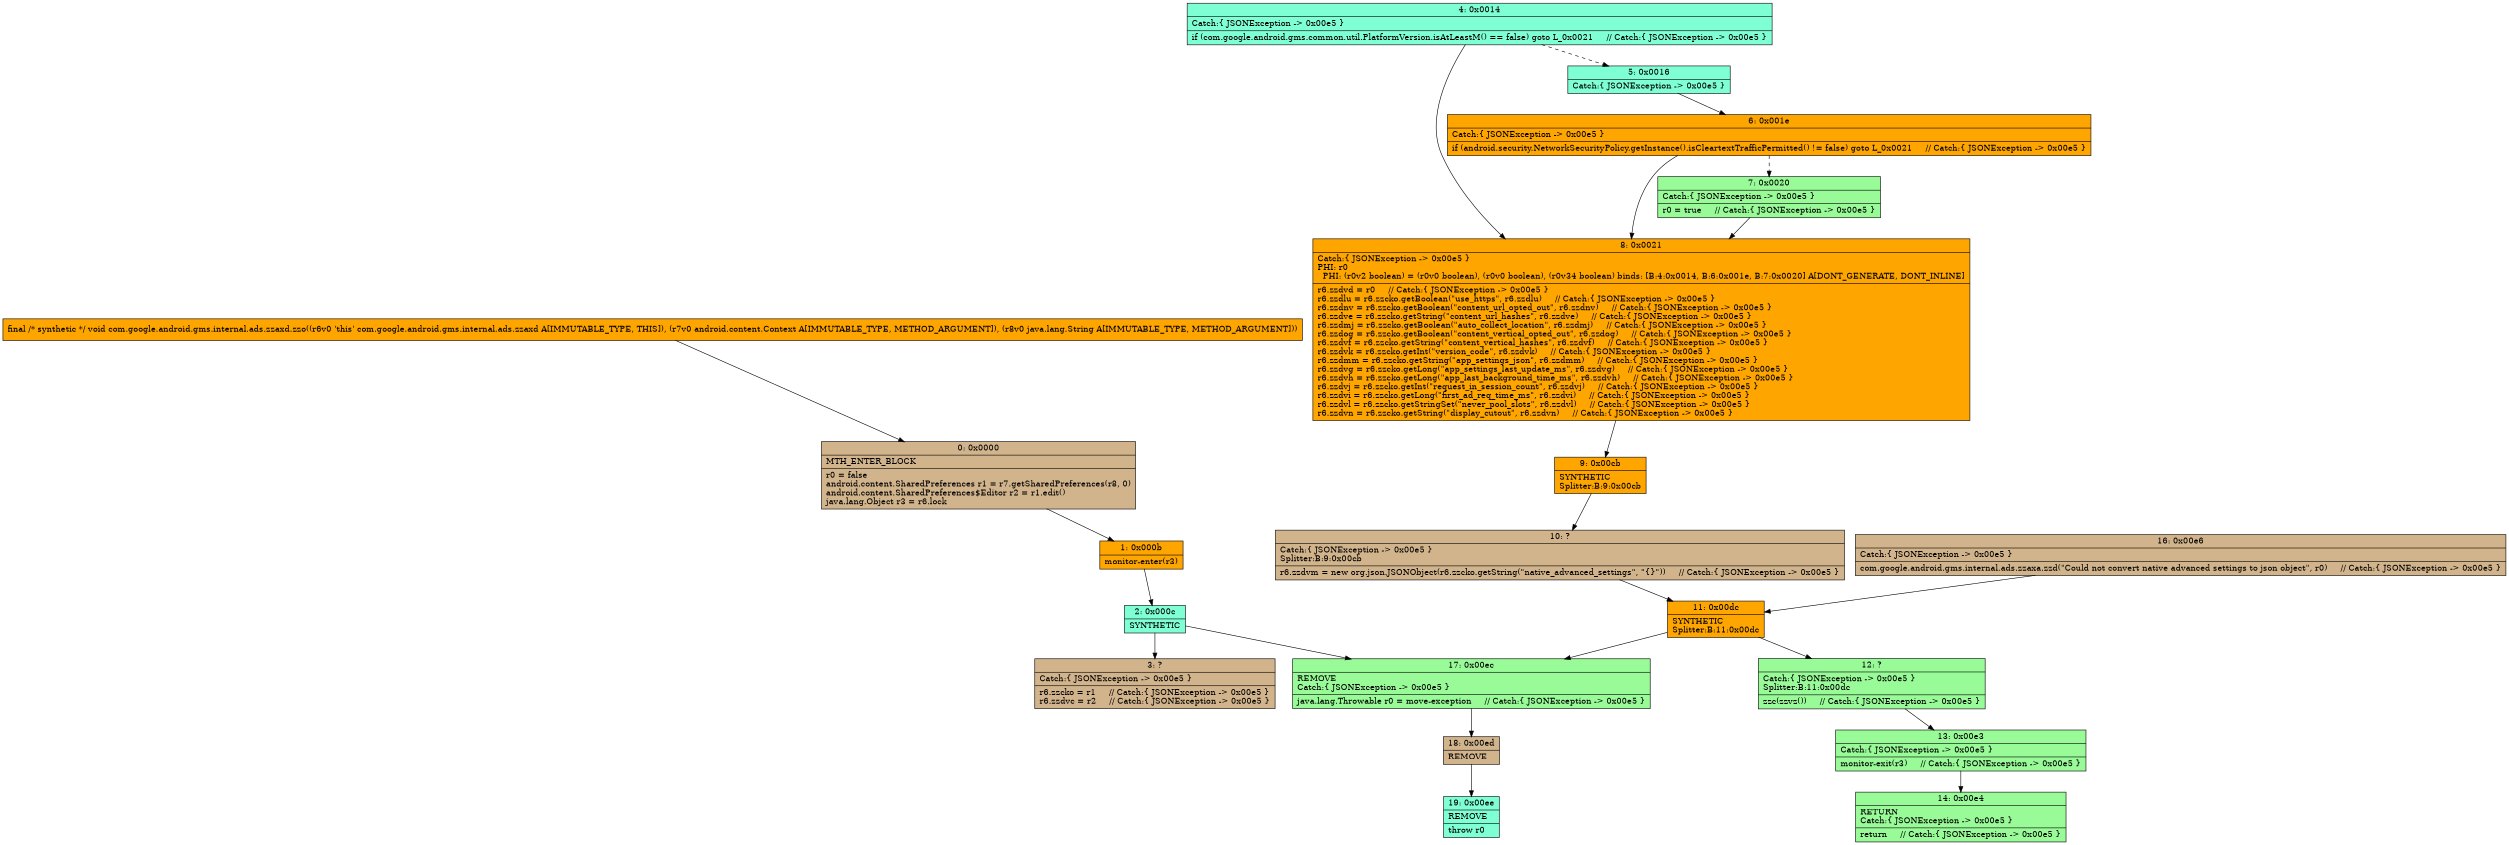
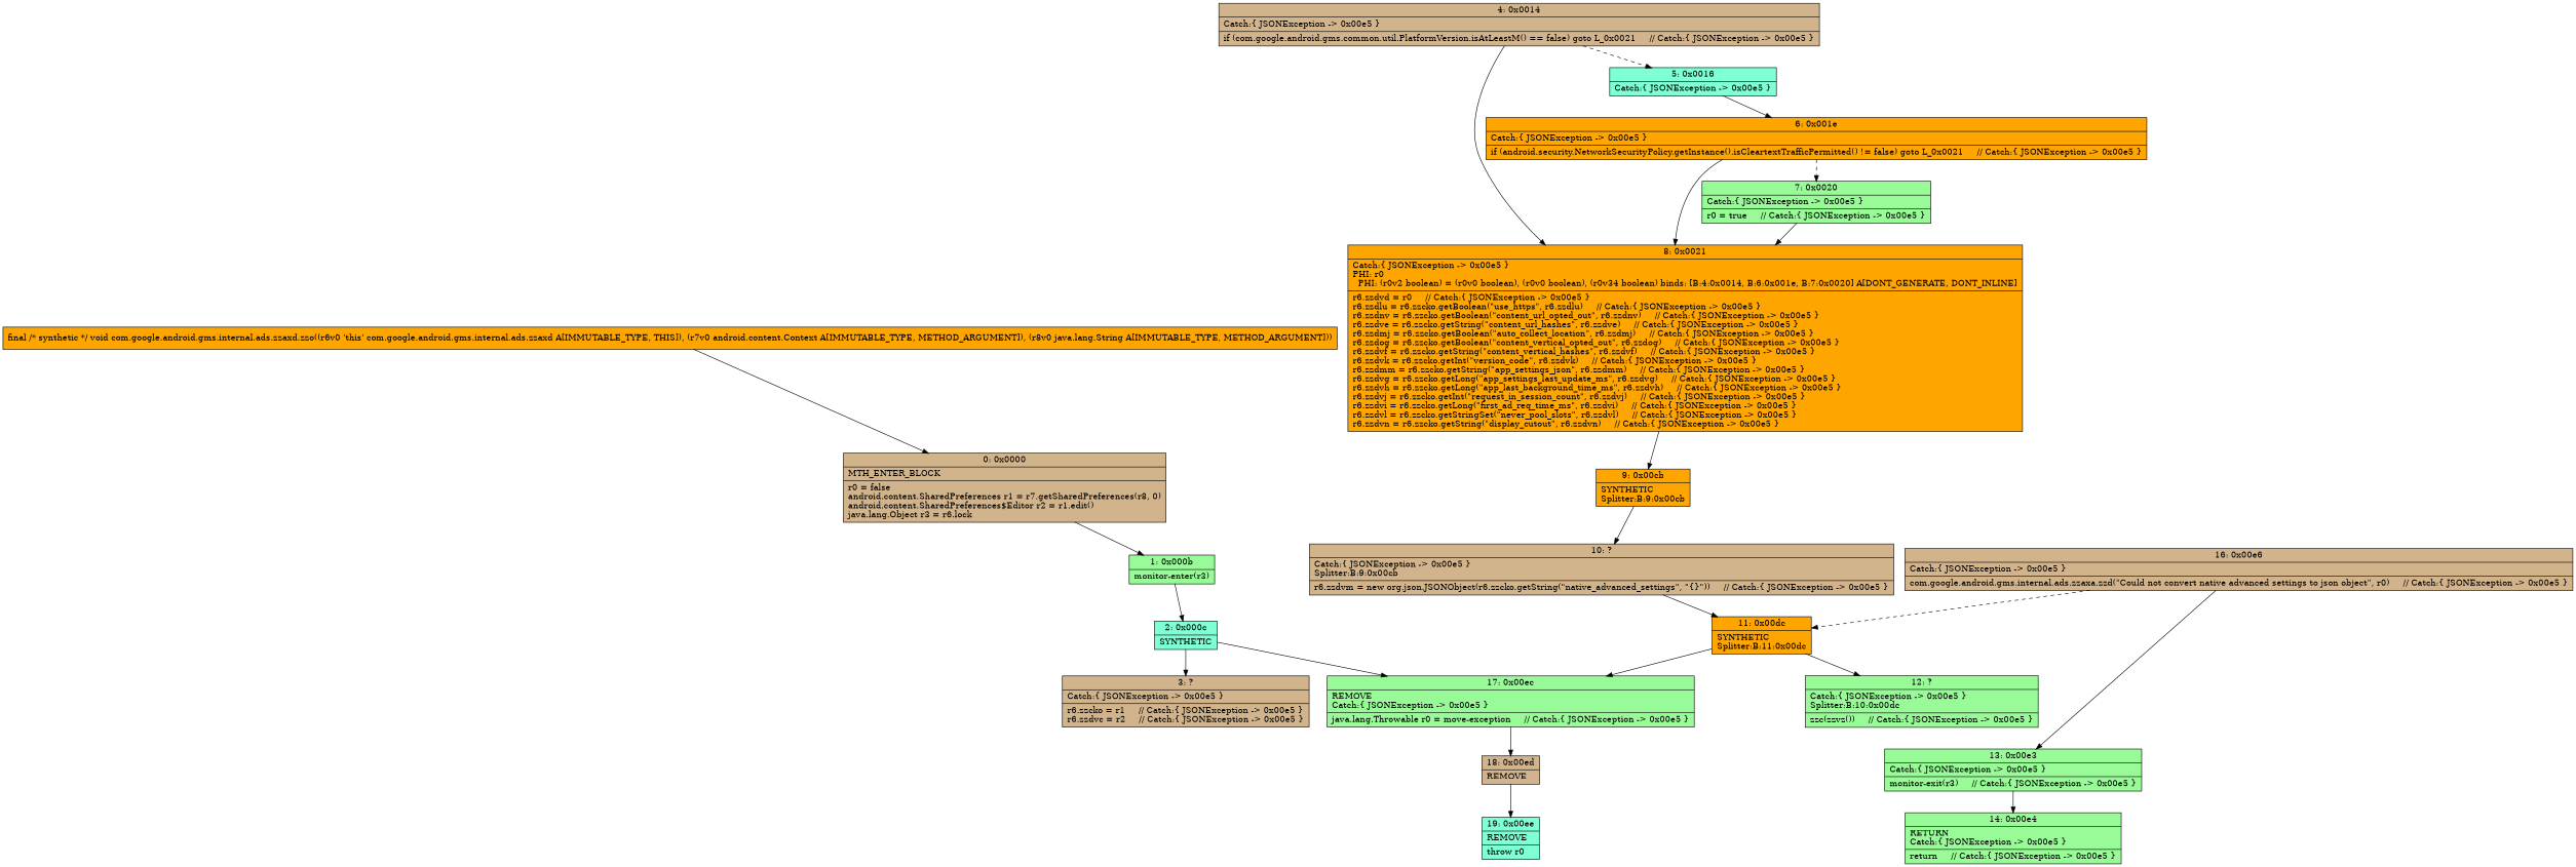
  digraph {
    node [fillcolor=tan shape=record style=filled]
    n1 [label="{0\:\ 0x0000|MTH_ENTER_BLOCK\l|r0 = false\landroid.content.SharedPreferences r1 = r7.getSharedPreferences(r8, 0)\landroid.content.SharedPreferences$Editor r2 = r1.edit()\ljava.lang.Object r3 = r6.lock\l}"]
-   n2 [fillcolor=orange label="{1\:\ 0x000b|monitor\-enter(r3)\l}"]
+   n2 [fillcolor=palegreen label="{1\:\ 0x000b|monitor\-enter(r3)\l}"]
    n3 [fillcolor=aquamarine label="{2\:\ 0x000c|SYNTHETIC\l}"]
    n4 [label="{3\:\ ?|Catch:\{ JSONException \-\> 0x00e5 \}\l|r6.zzcko = r1     \/\/ Catch:\{ JSONException \-\> 0x00e5 \}\lr6.zzdvc = r2     \/\/ Catch:\{ JSONException \-\> 0x00e5 \}\l}"]
    n5 [fillcolor=palegreen label="{17\:\ 0x00ec|REMOVE\lCatch:\{ JSONException \-\> 0x00e5 \}\l|java.lang.Throwable r0 = move\-exception     \/\/ Catch:\{ JSONException \-\> 0x00e5 \}\l}"]
    n6 [label="{18\:\ 0x00ed|REMOVE\l}"]
-   n7 [fillcolor=aquamarine label="{4\:\ 0x0014|Catch:\{ JSONException \-\> 0x00e5 \}\l|if (com.google.android.gms.common.util.PlatformVersion.isAtLeastM() == false) goto L_0x0021     \/\/ Catch:\{ JSONException \-\> 0x00e5 \}\l}"]
+   n7 [label="{4\:\ 0x0014|Catch:\{ JSONException \-\> 0x00e5 \}\l|if (com.google.android.gms.common.util.PlatformVersion.isAtLeastM() == false) goto L_0x0021     \/\/ Catch:\{ JSONException \-\> 0x00e5 \}\l}"]
    n8 [fillcolor=aquamarine label="{5\:\ 0x0016|Catch:\{ JSONException \-\> 0x00e5 \}\l}"]
    n9 [fillcolor=orange label="{8\:\ 0x0021|Catch:\{ JSONException \-\> 0x00e5 \}\lPHI: r0 \l  PHI: (r0v2 boolean) = (r0v0 boolean), (r0v0 boolean), (r0v34 boolean) binds: [B:4:0x0014, B:6:0x001e, B:7:0x0020] A[DONT_GENERATE, DONT_INLINE]\l|r6.zzdvd = r0     \/\/ Catch:\{ JSONException \-\> 0x00e5 \}\lr6.zzdlu = r6.zzcko.getBoolean(\"use_https\", r6.zzdlu)     \/\/ Catch:\{ JSONException \-\> 0x00e5 \}\lr6.zzdnv = r6.zzcko.getBoolean(\"content_url_opted_out\", r6.zzdnv)     \/\/ Catch:\{ JSONException \-\> 0x00e5 \}\lr6.zzdve = r6.zzcko.getString(\"content_url_hashes\", r6.zzdve)     \/\/ Catch:\{ JSONException \-\> 0x00e5 \}\lr6.zzdmj = r6.zzcko.getBoolean(\"auto_collect_location\", r6.zzdmj)     \/\/ Catch:\{ JSONException \-\> 0x00e5 \}\lr6.zzdog = r6.zzcko.getBoolean(\"content_vertical_opted_out\", r6.zzdog)     \/\/ Catch:\{ JSONException \-\> 0x00e5 \}\lr6.zzdvf = r6.zzcko.getString(\"content_vertical_hashes\", r6.zzdvf)     \/\/ Catch:\{ JSONException \-\> 0x00e5 \}\lr6.zzdvk = r6.zzcko.getInt(\"version_code\", r6.zzdvk)     \/\/ Catch:\{ JSONException \-\> 0x00e5 \}\lr6.zzdmm = r6.zzcko.getString(\"app_settings_json\", r6.zzdmm)     \/\/ Catch:\{ JSONException \-\> 0x00e5 \}\lr6.zzdvg = r6.zzcko.getLong(\"app_settings_last_update_ms\", r6.zzdvg)     \/\/ Catch:\{ JSONException \-\> 0x00e5 \}\lr6.zzdvh = r6.zzcko.getLong(\"app_last_background_time_ms\", r6.zzdvh)     \/\/ Catch:\{ JSONException \-\> 0x00e5 \}\lr6.zzdvj = r6.zzcko.getInt(\"request_in_session_count\", r6.zzdvj)     \/\/ Catch:\{ JSONException \-\> 0x00e5 \}\lr6.zzdvi = r6.zzcko.getLong(\"first_ad_req_time_ms\", r6.zzdvi)     \/\/ Catch:\{ JSONException \-\> 0x00e5 \}\lr6.zzdvl = r6.zzcko.getStringSet(\"never_pool_slots\", r6.zzdvl)     \/\/ Catch:\{ JSONException \-\> 0x00e5 \}\lr6.zzdvn = r6.zzcko.getString(\"display_cutout\", r6.zzdvn)     \/\/ Catch:\{ JSONException \-\> 0x00e5 \}\l}"]
    n10 [fillcolor=orange label="{6\:\ 0x001e|Catch:\{ JSONException \-\> 0x00e5 \}\l|if (android.security.NetworkSecurityPolicy.getInstance().isCleartextTrafficPermitted() != false) goto L_0x0021     \/\/ Catch:\{ JSONException \-\> 0x00e5 \}\l}"]
    n11 [fillcolor=orange label="{9\:\ 0x00cb|SYNTHETIC\lSplitter:B:9:0x00cb\l}"]
    n12 [fillcolor=palegreen label="{7\:\ 0x0020|Catch:\{ JSONException \-\> 0x00e5 \}\l|r0 = true     \/\/ Catch:\{ JSONException \-\> 0x00e5 \}\l}"]
    n13 [label="{10\:\ ?|Catch:\{ JSONException \-\> 0x00e5 \}\lSplitter:B:9:0x00cb\l|r6.zzdvm = new org.json.JSONObject(r6.zzcko.getString(\"native_advanced_settings\", \"\{\}\"))     \/\/ Catch:\{ JSONException \-\> 0x00e5 \}\l}"]
    n14 [fillcolor=orange label="{11\:\ 0x00dc|SYNTHETIC\lSplitter:B:11:0x00dc\l}"]
-   n15 [fillcolor=palegreen label="{12\:\ ?|Catch:\{ JSONException \-\> 0x00e5 \}\lSplitter:B:11:0x00dc\l|zzc(zzvz())     \/\/ Catch:\{ JSONException \-\> 0x00e5 \}\l}"]
+   n15 [fillcolor=palegreen label="{12\:\ ?|Catch:\{ JSONException \-\> 0x00e5 \}\lSplitter:B:10:0x00dc\l|zzc(zzvz())     \/\/ Catch:\{ JSONException \-\> 0x00e5 \}\l}"]
    n16 [fillcolor=palegreen label="{13\:\ 0x00e3|Catch:\{ JSONException \-\> 0x00e5 \}\l|monitor\-exit(r3)     \/\/ Catch:\{ JSONException \-\> 0x00e5 \}\l}"]
    n17 [fillcolor=palegreen label="{14\:\ 0x00e4|RETURN\lCatch:\{ JSONException \-\> 0x00e5 \}\l|return     \/\/ Catch:\{ JSONException \-\> 0x00e5 \}\l}"]
    n18 [label="{16\:\ 0x00e6|Catch:\{ JSONException \-\> 0x00e5 \}\l|com.google.android.gms.internal.ads.zzaxa.zzd(\"Could not convert native advanced settings to json object\", r0)     \/\/ Catch:\{ JSONException \-\> 0x00e5 \}\l}"]
    n19 [fillcolor=aquamarine label="{19\:\ 0x00ee|REMOVE\l|throw r0\l}"]
    n20 [fillcolor=orange label="{final \/* synthetic *\/ void com.google.android.gms.internal.ads.zzaxd.zzo((r6v0 'this' com.google.android.gms.internal.ads.zzaxd A[IMMUTABLE_TYPE, THIS]), (r7v0 android.content.Context A[IMMUTABLE_TYPE, METHOD_ARGUMENT]), (r8v0 java.lang.String A[IMMUTABLE_TYPE, METHOD_ARGUMENT])) }"]
    n1 -> n2
    n2 -> n3
    n3 -> n4
    n3 -> n5
    n5 -> n6
    n6 -> n19
    n7 -> n8 [style=dashed]
    n7 -> n9
    n8 -> n10
    n9 -> n11
    n10 -> n9
    n10 -> n12 [style=dashed]
    n11 -> n13
    n12 -> n9
    n13 -> n14
    n14 -> n5
    n14 -> n15
-   n15 -> n16
+   n18 -> n16
    n16 -> n17
-   n18 -> n14
+   n18 -> n14 [style=dashed]
    n20 -> n1
  }
